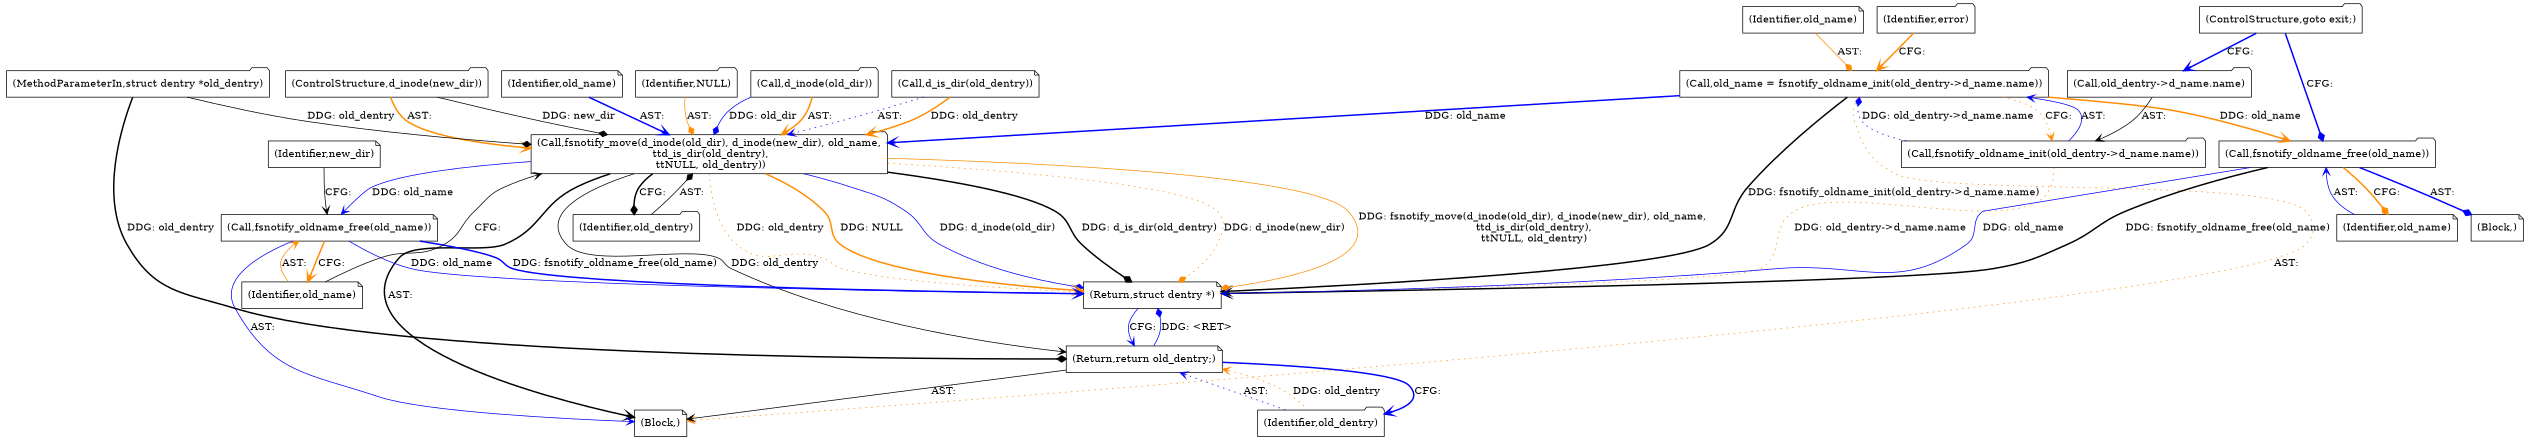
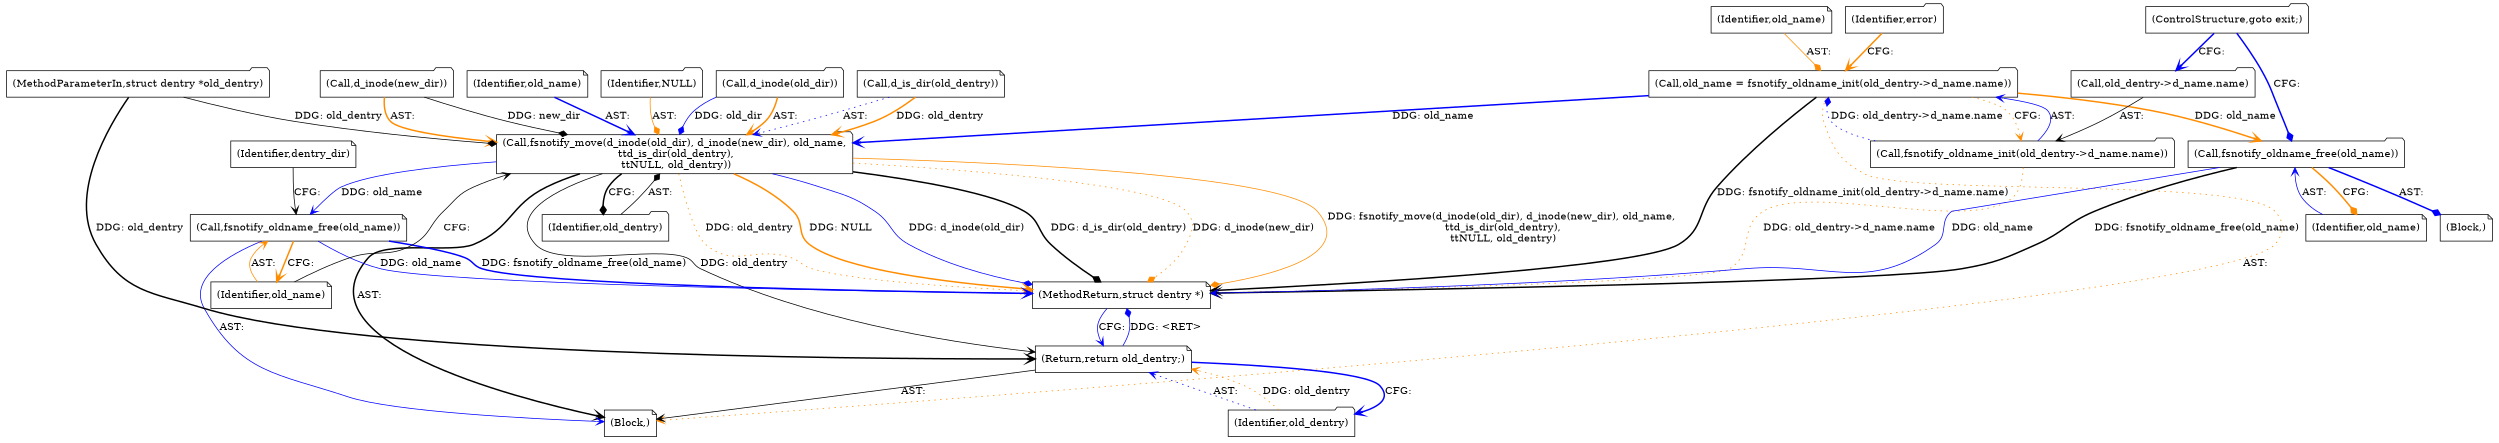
  digraph {
    node [shape=folder]
    edge [arrowhead=vee color=blue style=solid]
    n1 [label="(Call,old_name = fsnotify_oldname_init(old_dentry->d_name.name))"]
    n2 [label="(Call,fsnotify_oldname_init(old_dentry->d_name.name))"]
    n3 [label="(Call,fsnotify_oldname_free(old_name))"]
    n4 [label="(Call,fsnotify_move(d_inode(old_dir), d_inode(new_dir), old_name,\n \t\td_is_dir(old_dentry),\n \t\tNULL, old_dentry))"]
-   n5 [label="(Return,struct dentry *)" shape=note]
+   n5 [label="(MethodReturn,struct dentry *)" shape=note]
    n6 [label="(Block,)" shape=note]
    n7 [label="(Block,)" shape=note]
    n8 [label="(Identifier,old_name)" shape=note]
    n9 [label="(Call,fsnotify_oldname_free(old_name))" shape=note]
    n10 [label="(Return,return old_dentry;)" shape=note]
    n11 [label="(Identifier,old_dentry)"]
    n12 [label="(Call,old_dentry->d_name.name)"]
    n13 [label="(Identifier,old_name)" shape=note]
    n14 [label="(Identifier,old_dentry)"]
    n15 [label="(Call,d_inode(old_dir))"]
    n16 [label="(Identifier,error)"]
-   n17 [label="(Identifier,new_dir)" shape=note]
+   n17 [label="(Identifier,dentry_dir)" shape=note]
    n18 [label="(Identifier,old_name)" shape=note]
-   n19 [label="(ControlStructure,d_inode(new_dir))"]
+   n19 [label="(Call,d_inode(new_dir))"]
    n20 [label="(Identifier,old_name)" shape=note]
    n21 [label="(Identifier,NULL)"]
    n22 [label="(Call,d_is_dir(old_dentry))" shape=note]
    n23 [label="(ControlStructure,goto exit;)"]
    n24 [label="(MethodParameterIn,struct dentry *old_dentry)"]
    n1 -> n2 [color=darkorange label="CFG: " style=dotted]
    n1 -> n3 [color=darkorange label="DDG: old_name" style=bold]
    n1 -> n4 [label="DDG: old_name" style=bold]
    n1 -> n5 [color=black label="DDG: fsnotify_oldname_init(old_dentry->d_name.name)" style=bold]
    n1 -> n6 [color=darkorange label="AST: " style=dotted]
    n2 -> n1 [label="AST: "]
    n2 -> n1 [arrowhead=diamond label="DDG: old_dentry->d_name.name" style=dotted]
    n2 -> n5 [color=darkorange label="DDG: old_dentry->d_name.name" style=dotted]
    n3 -> n5 [color=black label="DDG: fsnotify_oldname_free(old_name)" style=bold]
    n3 -> n5 [label="DDG: old_name"]
    n3 -> n7 [arrowhead=diamond label="AST: " style=bold]
    n3 -> n8 [arrowhead=diamond color=darkorange label="CFG: " style=bold]
    n4 -> n5 [arrowhead=diamond label="DDG: d_inode(old_dir)"]
    n4 -> n5 [arrowhead=diamond color=black label="DDG: d_is_dir(old_dentry)" style=bold]
    n4 -> n5 [arrowhead=diamond color=darkorange label="DDG: d_inode(new_dir)" style=dotted]
    n4 -> n5 [arrowhead=diamond color=darkorange label="DDG: fsnotify_move(d_inode(old_dir), d_inode(new_dir), old_name,\n \t\td_is_dir(old_dentry),\n \t\tNULL, old_dentry)"]
    n4 -> n5 [arrowhead=diamond color=darkorange label="DDG: old_dentry" style=dotted]
    n4 -> n5 [color=darkorange label="DDG: NULL" style=bold]
    n4 -> n6 [color=black label="AST: " style=bold]
    n4 -> n9 [label="DDG: old_name"]
    n4 -> n10 [color=black label="DDG: old_dentry"]
    n4 -> n11 [arrowhead=diamond color=black label="CFG: " style=bold]
    n5 -> n10 [label="CFG: "]
    n8 -> n3 [label="AST: "]
    n9 -> n5 [label="DDG: fsnotify_oldname_free(old_name)" style=bold]
    n9 -> n5 [label="DDG: old_name"]
    n9 -> n6 [label="AST: "]
    n9 -> n13 [color=darkorange label="CFG: " style=bold]
    n10 -> n5 [arrowhead=diamond label="DDG: <RET>"]
    n10 -> n6 [color=black label="AST: "]
    n10 -> n14 [label="CFG: " style=bold]
    n11 -> n4 [arrowhead=diamond color=black label="AST: "]
    n12 -> n2 [color=black label="AST: "]
    n13 -> n4 [color=black label="CFG: "]
    n13 -> n9 [color=darkorange label="AST: "]
    n14 -> n10 [label="AST: " style=dotted]
    n14 -> n10 [color=darkorange label="DDG: old_dentry" style=dotted]
    n15 -> n4 [color=darkorange label="AST: " style=bold]
    n15 -> n4 [arrowhead=diamond label="DDG: old_dir"]
    n16 -> n1 [color=darkorange label="CFG: " style=bold]
    n17 -> n9 [color=black label="CFG: "]
    n18 -> n1 [arrowhead=diamond color=darkorange label="AST: "]
    n19 -> n4 [color=darkorange label="AST: " style=bold]
    n19 -> n4 [arrowhead=diamond color=black label="DDG: new_dir"]
    n20 -> n4 [label="AST: " style=bold]
    n21 -> n4 [arrowhead=diamond color=darkorange label="AST: "]
    n22 -> n4 [label="AST: " style=dotted]
    n22 -> n4 [color=darkorange label="DDG: old_dentry" style=bold]
    n23 -> n3 [arrowhead=diamond label="CFG: " style=bold]
    n23 -> n12 [label="CFG: " style=bold]
    n24 -> n4 [arrowhead=diamond color=black label="DDG: old_dentry"]
-   n24 -> n10 [arrowhead=diamond color=black label="DDG: old_dentry" style=bold]
+   n24 -> n10 [color=black label="DDG: old_dentry" style=bold]
  }
